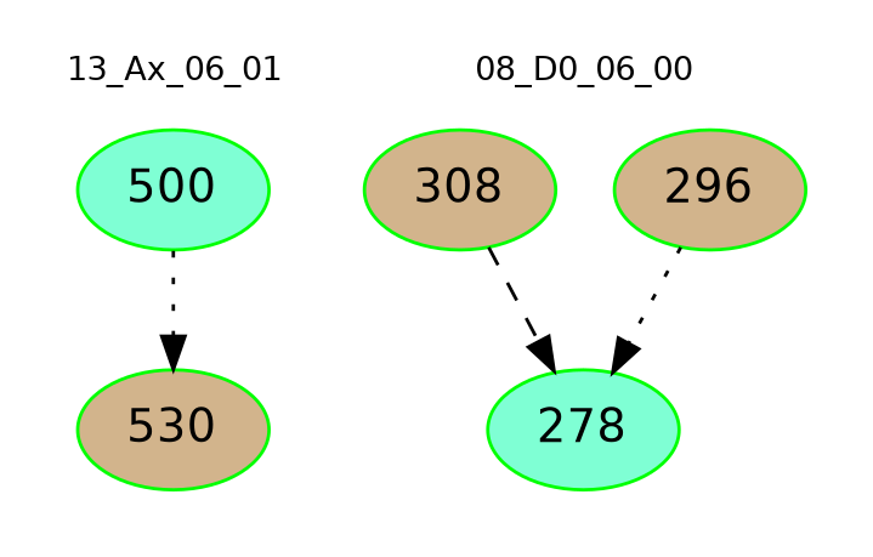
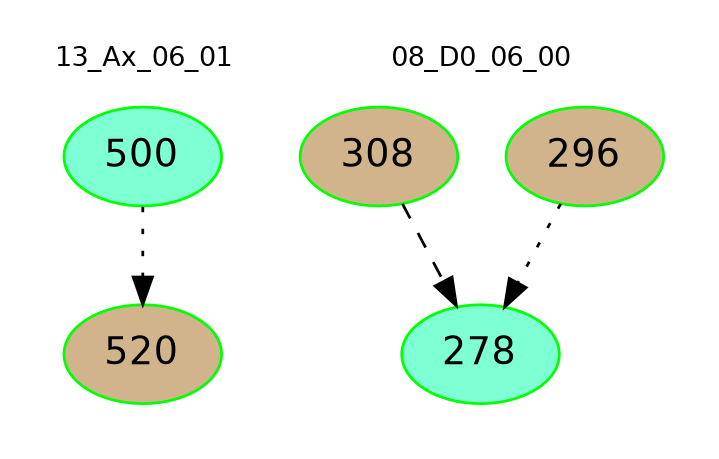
  digraph {
    fontname="DejaVu Sans"
    node [color=green fillcolor=tan fontname="DejaVu Sans" style=filled]
    edge [color=black fontname="DejaVu Sans" style=dotted]
    n1 [fillcolor=aquamarine label=500]
-   n2 [label=530]
+   n2 [label=520]
    n3 [label=296]
    n4 [fillcolor=aquamarine label=278]
    n5 [label=308]
    subgraph cluster_1 {
      color=white
      fontsize=10
      label="13_Ax_06_01"
      n1
      n2
    }
    subgraph cluster_2 {
      color=white
      fontsize=10
      label="08_D0_06_00"
      n3
      n4
      n5
    }
    n1 -> n2
    n3 -> n4
    n5 -> n4 [style=dashed]
  }
